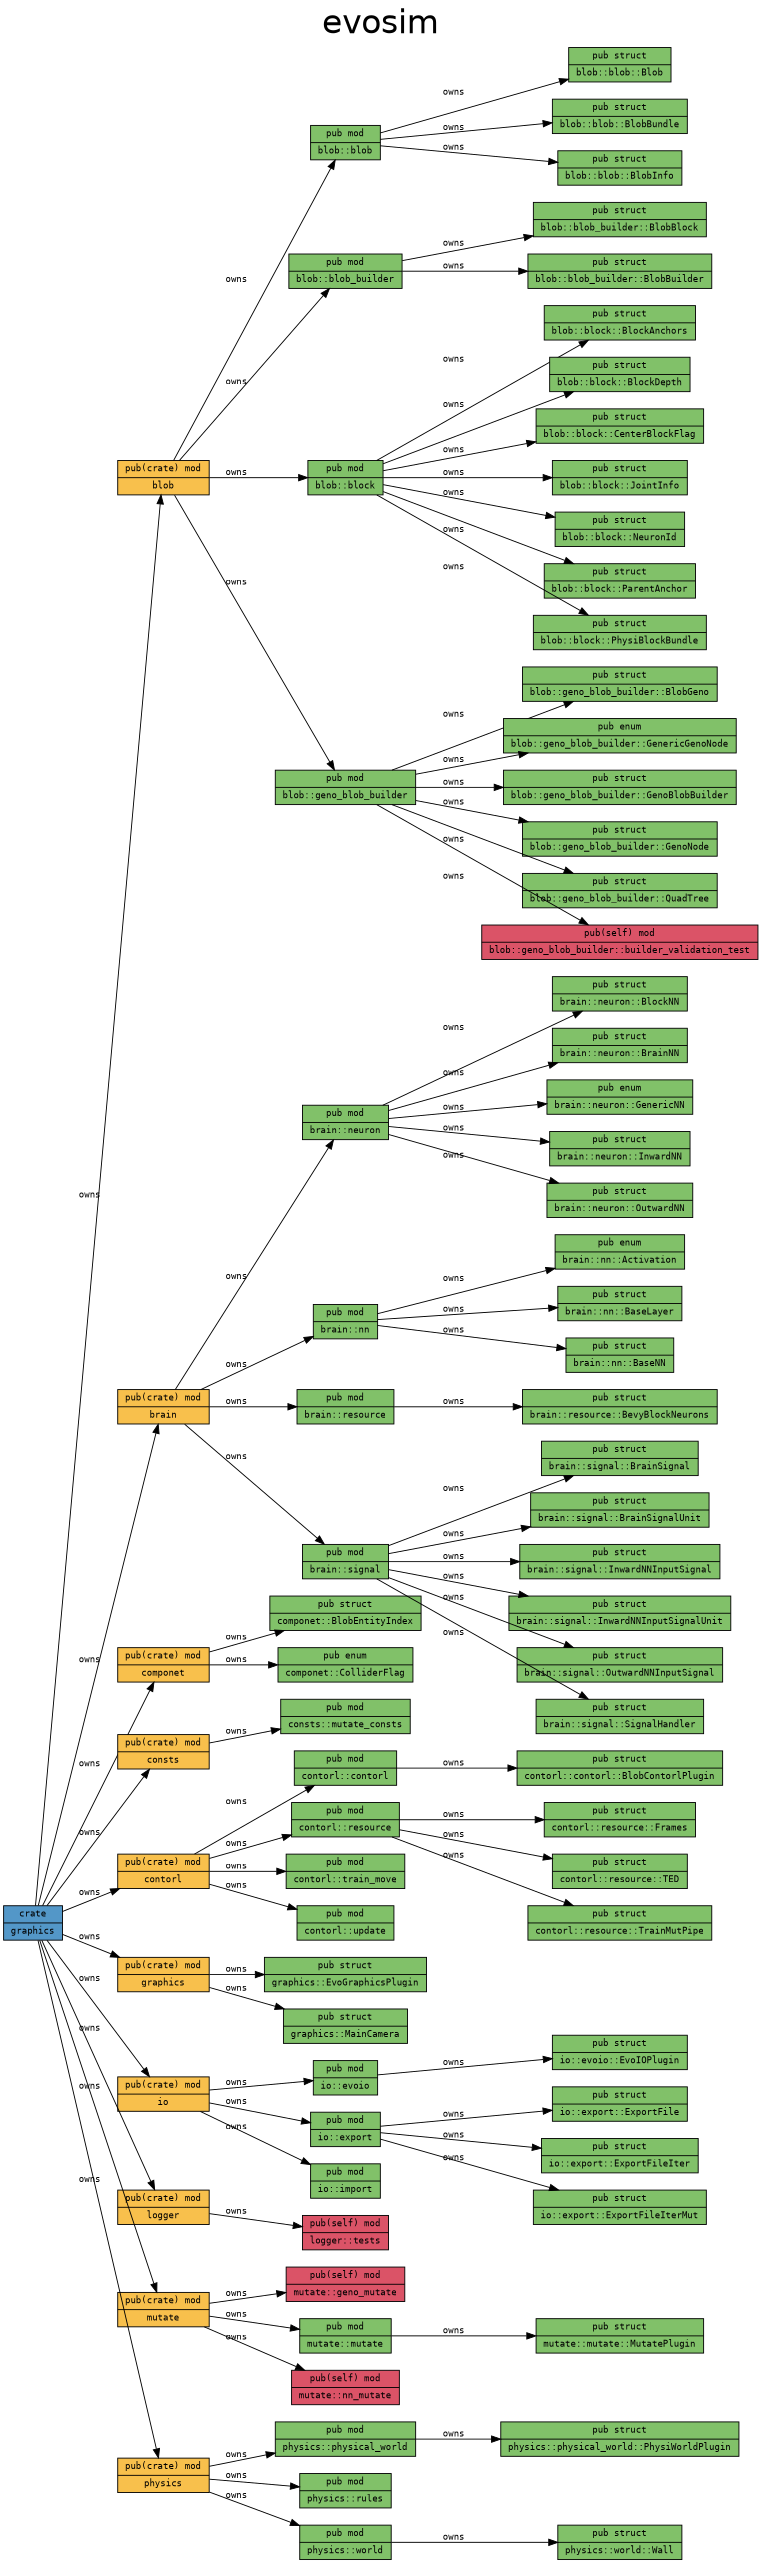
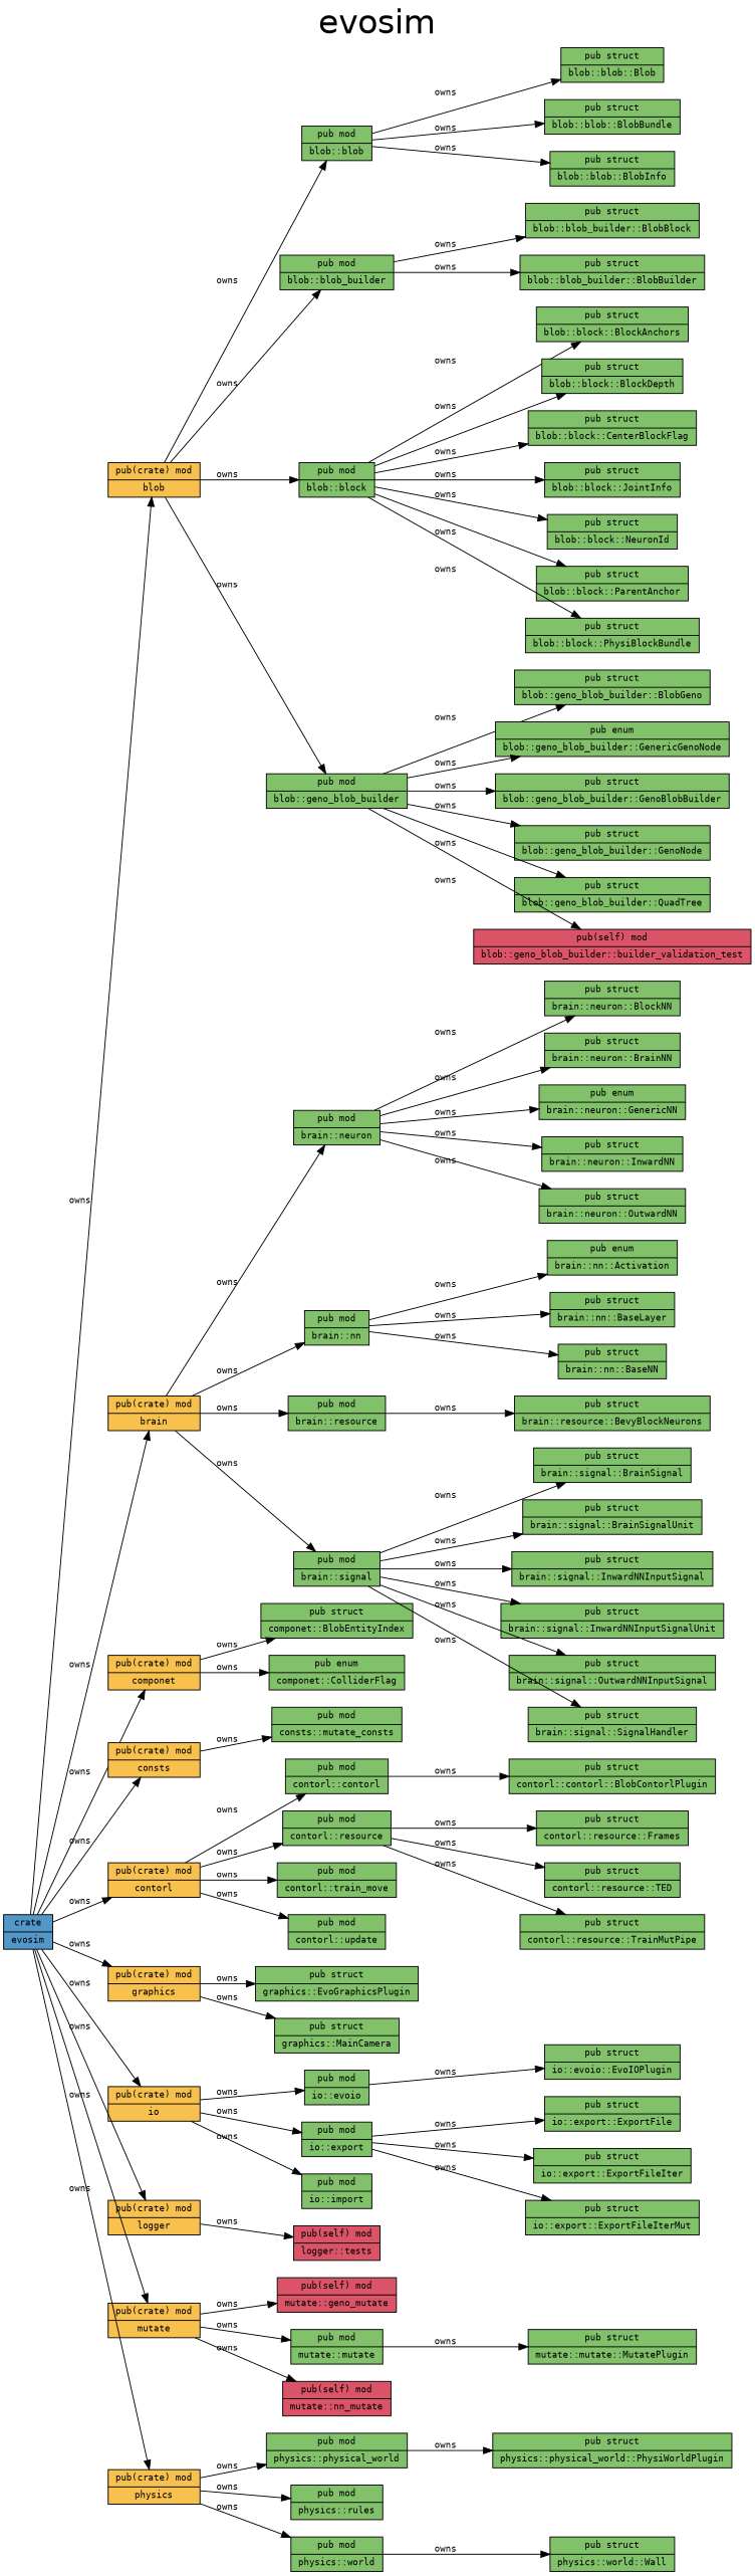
  digraph {
    fontname=Helvetica
    fontsize=36
    label=evosim
    labelloc=t
    rankdir=LR
    splines=line
    node [fillcolor="#81c169" fontname=monospace fontsize=10 shape=record style=filled]
    edge [color="#000000" constraint=true fontname=monospace fontsize=10 style=solid]
-   n1 [fillcolor="#5397c8" label="crate|graphics"]
+   n1 [fillcolor="#5397c8" label="crate|evosim"]
    n2 [fillcolor="#f8c04c" label="pub(crate) mod|blob"]
    n3 [fillcolor="#f8c04c" label="pub(crate) mod|brain"]
    n4 [fillcolor="#f8c04c" label="pub(crate) mod|componet"]
    n5 [fillcolor="#f8c04c" label="pub(crate) mod|consts"]
    n6 [fillcolor="#f8c04c" label="pub(crate) mod|contorl"]
    n7 [fillcolor="#f8c04c" label="pub(crate) mod|graphics"]
    n8 [fillcolor="#f8c04c" label="pub(crate) mod|io"]
    n9 [fillcolor="#f8c04c" label="pub(crate) mod|logger"]
    n10 [fillcolor="#f8c04c" label="pub(crate) mod|mutate"]
    n11 [fillcolor="#f8c04c" label="pub(crate) mod|physics"]
    n12 [label="pub mod|blob::blob"]
    n13 [label="pub mod|blob::blob_builder"]
    n14 [label="pub mod|blob::block"]
    n15 [label="pub mod|blob::geno_blob_builder"]
    n16 [label="pub struct|blob::blob::Blob"]
    n17 [label="pub struct|blob::blob::BlobBundle"]
    n18 [label="pub struct|blob::blob::BlobInfo"]
    n19 [label="pub struct|blob::blob_builder::BlobBlock"]
    n20 [label="pub struct|blob::blob_builder::BlobBuilder"]
    n21 [label="pub struct|blob::block::BlockAnchors"]
    n22 [label="pub struct|blob::block::BlockDepth"]
    n23 [label="pub struct|blob::block::CenterBlockFlag"]
    n24 [label="pub struct|blob::block::JointInfo"]
    n25 [label="pub struct|blob::block::NeuronId"]
    n26 [label="pub struct|blob::block::ParentAnchor"]
    n27 [label="pub struct|blob::block::PhysiBlockBundle"]
    n28 [label="pub struct|blob::geno_blob_builder::BlobGeno"]
    n29 [label="pub enum|blob::geno_blob_builder::GenericGenoNode"]
    n30 [label="pub struct|blob::geno_blob_builder::GenoBlobBuilder"]
    n31 [label="pub struct|blob::geno_blob_builder::GenoNode"]
    n32 [label="pub struct|blob::geno_blob_builder::QuadTree"]
    n33 [fillcolor="#db5367" label="pub(self) mod|blob::geno_blob_builder::builder_validation_test"]
    n34 [label="pub mod|brain::neuron"]
    n35 [label="pub mod|brain::nn"]
    n36 [label="pub mod|brain::resource"]
    n37 [label="pub mod|brain::signal"]
    n38 [label="pub struct|brain::neuron::BlockNN"]
    n39 [label="pub struct|brain::neuron::BrainNN"]
    n40 [label="pub enum|brain::neuron::GenericNN"]
    n41 [label="pub struct|brain::neuron::InwardNN"]
    n42 [label="pub struct|brain::neuron::OutwardNN"]
    n43 [label="pub enum|brain::nn::Activation"]
    n44 [label="pub struct|brain::nn::BaseLayer"]
    n45 [label="pub struct|brain::nn::BaseNN"]
    n46 [label="pub struct|brain::resource::BevyBlockNeurons"]
    n47 [label="pub struct|brain::signal::BrainSignal"]
    n48 [label="pub struct|brain::signal::BrainSignalUnit"]
    n49 [label="pub struct|brain::signal::InwardNNInputSignal"]
    n50 [label="pub struct|brain::signal::InwardNNInputSignalUnit"]
    n51 [label="pub struct|brain::signal::OutwardNNInputSignal"]
    n52 [label="pub struct|brain::signal::SignalHandler"]
    n53 [label="pub struct|componet::BlobEntityIndex"]
    n54 [label="pub enum|componet::ColliderFlag"]
    n55 [label="pub mod|consts::mutate_consts"]
    n56 [label="pub mod|contorl::contorl"]
    n57 [label="pub mod|contorl::resource"]
    n58 [label="pub mod|contorl::train_move"]
    n59 [label="pub mod|contorl::update"]
    n60 [label="pub struct|contorl::contorl::BlobContorlPlugin"]
    n61 [label="pub struct|contorl::resource::Frames"]
    n62 [label="pub struct|contorl::resource::TED"]
    n63 [label="pub struct|contorl::resource::TrainMutPipe"]
    n64 [label="pub struct|graphics::EvoGraphicsPlugin"]
    n65 [label="pub struct|graphics::MainCamera"]
    n66 [label="pub mod|io::evoio"]
    n67 [label="pub mod|io::export"]
    n68 [label="pub mod|io::import"]
    n69 [label="pub struct|io::evoio::EvoIOPlugin"]
    n70 [label="pub struct|io::export::ExportFile"]
    n71 [label="pub struct|io::export::ExportFileIter"]
    n72 [label="pub struct|io::export::ExportFileIterMut"]
    n73 [fillcolor="#db5367" label="pub(self) mod|logger::tests"]
    n74 [fillcolor="#db5367" label="pub(self) mod|mutate::geno_mutate"]
    n75 [label="pub mod|mutate::mutate"]
    n76 [fillcolor="#db5367" label="pub(self) mod|mutate::nn_mutate"]
    n77 [label="pub struct|mutate::mutate::MutatePlugin"]
    n78 [label="pub mod|physics::physical_world"]
    n79 [label="pub mod|physics::rules"]
    n80 [label="pub mod|physics::world"]
    n81 [label="pub struct|physics::physical_world::PhysiWorldPlugin"]
    n82 [label="pub struct|physics::world::Wall"]
    n1 -> n2 [label=owns]
    n1 -> n3 [label=owns]
    n1 -> n4 [label=owns]
    n1 -> n5 [label=owns]
    n1 -> n6 [label=owns]
    n1 -> n7 [label=owns]
    n1 -> n8 [label=owns]
    n1 -> n9 [label=owns]
    n1 -> n10 [label=owns]
    n1 -> n11 [label=owns]
    n2 -> n12 [label=owns]
    n2 -> n13 [label=owns]
    n2 -> n14 [label=owns]
    n2 -> n15 [label=owns]
    n3 -> n34 [label=owns]
    n3 -> n35 [label=owns]
    n3 -> n36 [label=owns]
    n3 -> n37 [label=owns]
    n4 -> n53 [label=owns]
    n4 -> n54 [label=owns]
    n5 -> n55 [label=owns]
    n6 -> n56 [label=owns]
    n6 -> n57 [label=owns]
    n6 -> n58 [label=owns]
    n6 -> n59 [label=owns]
    n7 -> n64 [label=owns]
    n7 -> n65 [label=owns]
    n8 -> n66 [label=owns]
    n8 -> n67 [label=owns]
    n8 -> n68 [label=owns]
    n9 -> n73 [label=owns]
    n10 -> n74 [label=owns]
    n10 -> n75 [label=owns]
    n10 -> n76 [label=owns]
    n11 -> n78 [label=owns]
    n11 -> n79 [label=owns]
    n11 -> n80 [label=owns]
    n12 -> n16 [label=owns]
    n12 -> n17 [label=owns]
    n12 -> n18 [label=owns]
    n13 -> n19 [label=owns]
    n13 -> n20 [label=owns]
    n14 -> n21 [label=owns]
    n14 -> n22 [label=owns]
    n14 -> n23 [label=owns]
    n14 -> n24 [label=owns]
    n14 -> n25 [label=owns]
    n14 -> n26 [label=owns]
    n14 -> n27 [label=owns]
    n15 -> n28 [label=owns]
    n15 -> n29 [label=owns]
    n15 -> n30 [label=owns]
    n15 -> n31 [label=owns]
    n15 -> n32 [label=owns]
    n15 -> n33 [label=owns]
    n34 -> n38 [label=owns]
    n34 -> n39 [label=owns]
    n34 -> n40 [label=owns]
    n34 -> n41 [label=owns]
    n34 -> n42 [label=owns]
    n35 -> n43 [label=owns]
    n35 -> n44 [label=owns]
    n35 -> n45 [label=owns]
    n36 -> n46 [label=owns]
    n37 -> n47 [label=owns]
    n37 -> n48 [label=owns]
    n37 -> n49 [label=owns]
    n37 -> n50 [label=owns]
    n37 -> n51 [label=owns]
    n37 -> n52 [label=owns]
    n56 -> n60 [label=owns]
    n57 -> n61 [label=owns]
    n57 -> n62 [label=owns]
    n57 -> n63 [label=owns]
    n66 -> n69 [label=owns]
    n67 -> n70 [label=owns]
    n67 -> n71 [label=owns]
    n67 -> n72 [label=owns]
    n75 -> n77 [label=owns]
    n78 -> n81 [label=owns]
    n80 -> n82 [label=owns]
  }
